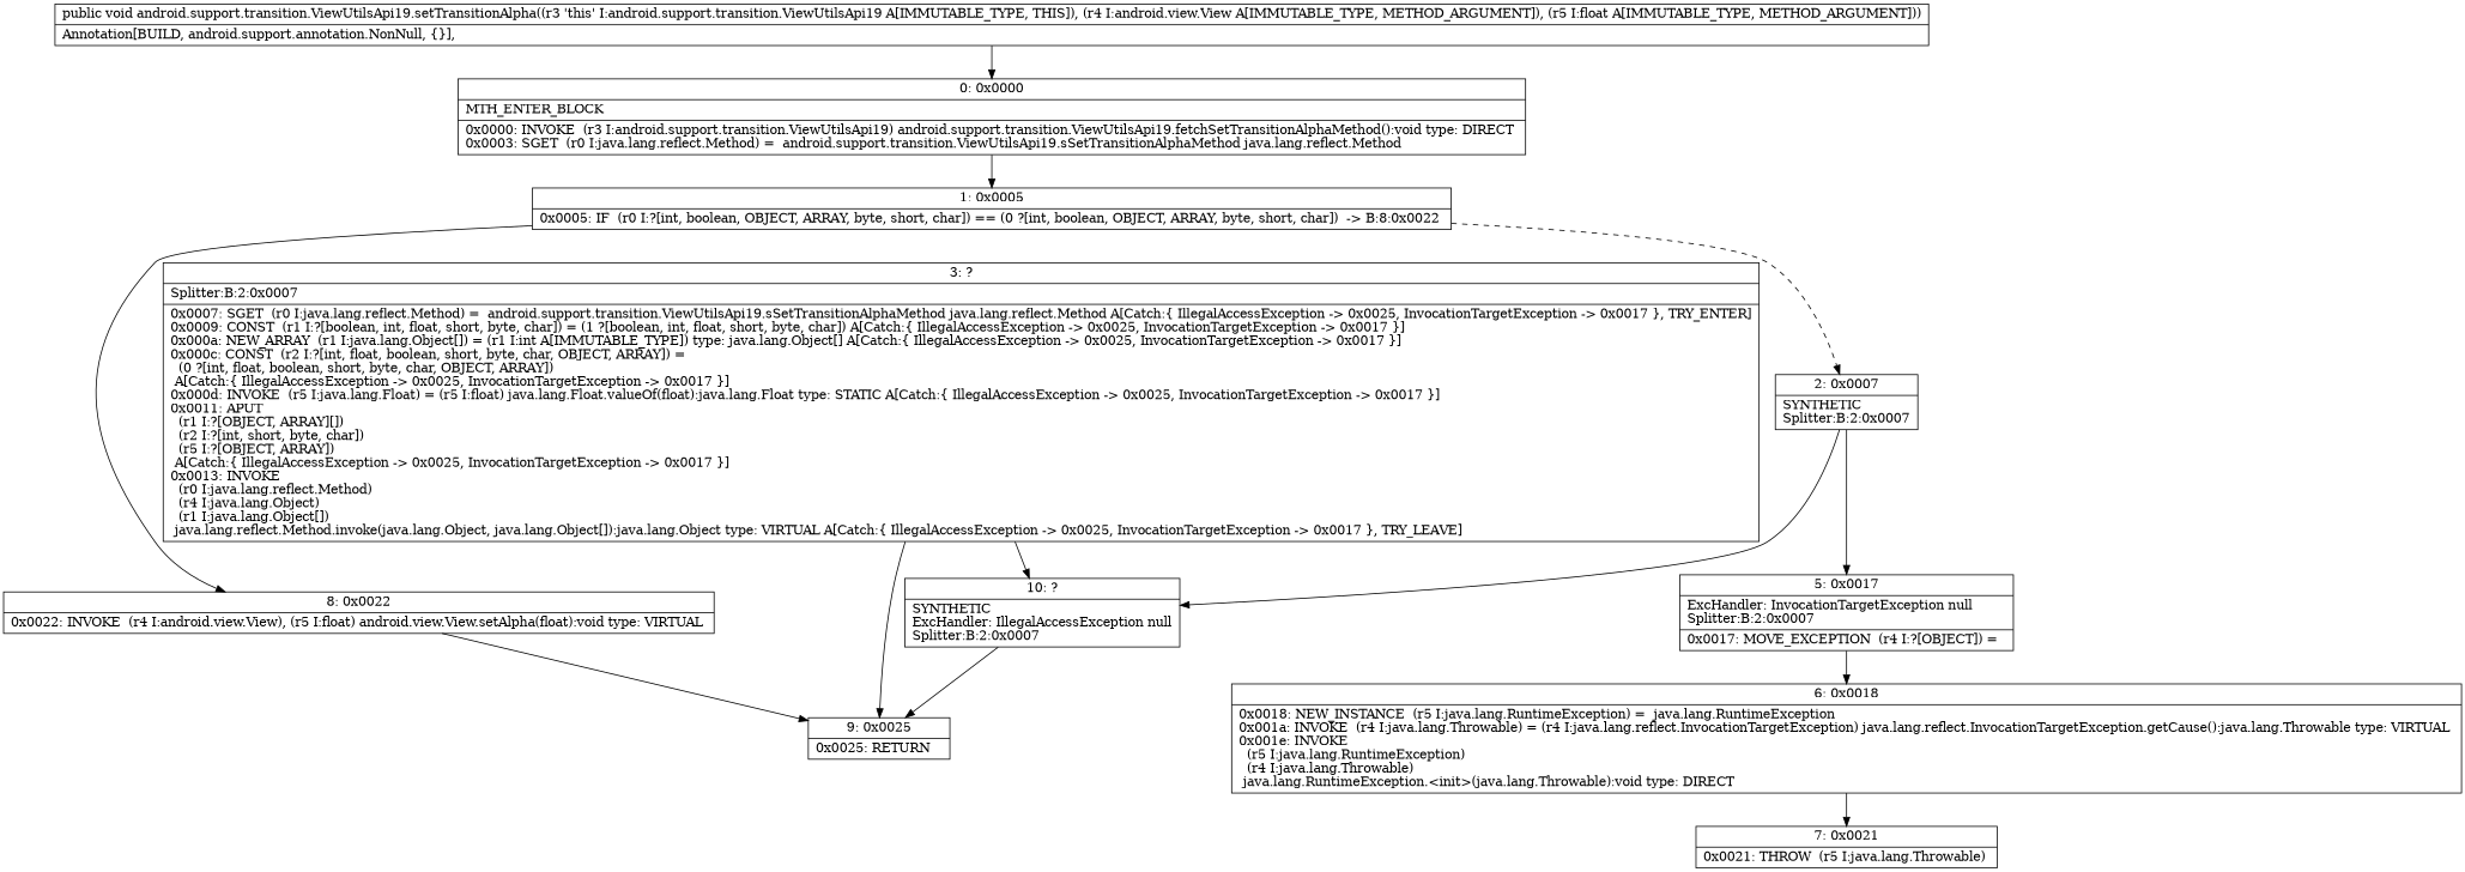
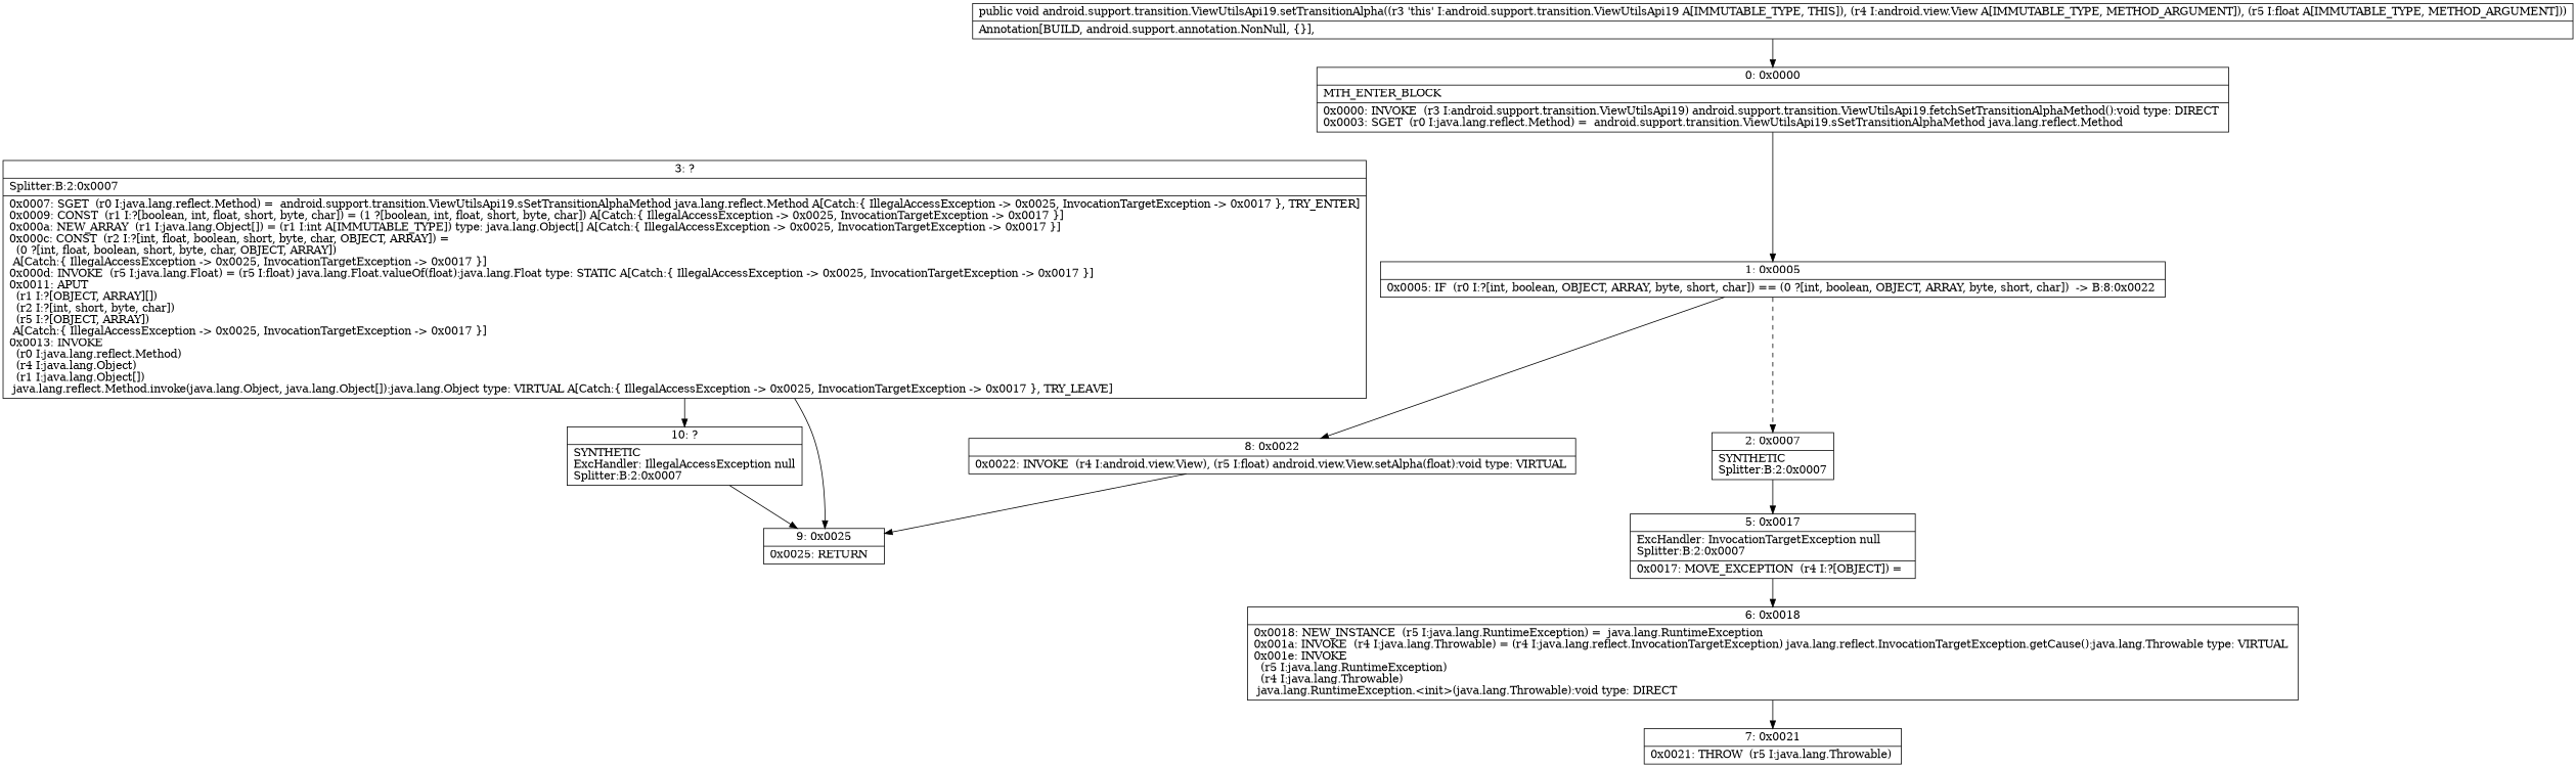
  digraph {
    node [shape=record]
    n1 [label="{0\:\ 0x0000|MTH_ENTER_BLOCK\l|0x0000: INVOKE  (r3 I:android.support.transition.ViewUtilsApi19) android.support.transition.ViewUtilsApi19.fetchSetTransitionAlphaMethod():void type: DIRECT \l0x0003: SGET  (r0 I:java.lang.reflect.Method) =  android.support.transition.ViewUtilsApi19.sSetTransitionAlphaMethod java.lang.reflect.Method \l}"]
    n2 [label="{1\:\ 0x0005|0x0005: IF  (r0 I:?[int, boolean, OBJECT, ARRAY, byte, short, char]) == (0 ?[int, boolean, OBJECT, ARRAY, byte, short, char])  \-\> B:8:0x0022 \l}"]
    n3 [label="{2\:\ 0x0007|SYNTHETIC\lSplitter:B:2:0x0007\l}"]
    n4 [label="{8\:\ 0x0022|0x0022: INVOKE  (r4 I:android.view.View), (r5 I:float) android.view.View.setAlpha(float):void type: VIRTUAL \l}"]
    n5 [label="{5\:\ 0x0017|ExcHandler: InvocationTargetException null\lSplitter:B:2:0x0007\l|0x0017: MOVE_EXCEPTION  (r4 I:?[OBJECT]) =  \l}"]
    n6 [label="{10\:\ ?|SYNTHETIC\lExcHandler: IllegalAccessException null\lSplitter:B:2:0x0007\l}"]
    n7 [label="{9\:\ 0x0025|0x0025: RETURN   \l}"]
    n8 [label="{3\:\ ?|Splitter:B:2:0x0007\l|0x0007: SGET  (r0 I:java.lang.reflect.Method) =  android.support.transition.ViewUtilsApi19.sSetTransitionAlphaMethod java.lang.reflect.Method A[Catch:\{ IllegalAccessException \-\> 0x0025, InvocationTargetException \-\> 0x0017 \}, TRY_ENTER]\l0x0009: CONST  (r1 I:?[boolean, int, float, short, byte, char]) = (1 ?[boolean, int, float, short, byte, char]) A[Catch:\{ IllegalAccessException \-\> 0x0025, InvocationTargetException \-\> 0x0017 \}]\l0x000a: NEW_ARRAY  (r1 I:java.lang.Object[]) = (r1 I:int A[IMMUTABLE_TYPE]) type: java.lang.Object[] A[Catch:\{ IllegalAccessException \-\> 0x0025, InvocationTargetException \-\> 0x0017 \}]\l0x000c: CONST  (r2 I:?[int, float, boolean, short, byte, char, OBJECT, ARRAY]) = \l  (0 ?[int, float, boolean, short, byte, char, OBJECT, ARRAY])\l A[Catch:\{ IllegalAccessException \-\> 0x0025, InvocationTargetException \-\> 0x0017 \}]\l0x000d: INVOKE  (r5 I:java.lang.Float) = (r5 I:float) java.lang.Float.valueOf(float):java.lang.Float type: STATIC A[Catch:\{ IllegalAccessException \-\> 0x0025, InvocationTargetException \-\> 0x0017 \}]\l0x0011: APUT  \l  (r1 I:?[OBJECT, ARRAY][])\l  (r2 I:?[int, short, byte, char])\l  (r5 I:?[OBJECT, ARRAY])\l A[Catch:\{ IllegalAccessException \-\> 0x0025, InvocationTargetException \-\> 0x0017 \}]\l0x0013: INVOKE  \l  (r0 I:java.lang.reflect.Method)\l  (r4 I:java.lang.Object)\l  (r1 I:java.lang.Object[])\l java.lang.reflect.Method.invoke(java.lang.Object, java.lang.Object[]):java.lang.Object type: VIRTUAL A[Catch:\{ IllegalAccessException \-\> 0x0025, InvocationTargetException \-\> 0x0017 \}, TRY_LEAVE]\l}"]
    n9 [label="{6\:\ 0x0018|0x0018: NEW_INSTANCE  (r5 I:java.lang.RuntimeException) =  java.lang.RuntimeException \l0x001a: INVOKE  (r4 I:java.lang.Throwable) = (r4 I:java.lang.reflect.InvocationTargetException) java.lang.reflect.InvocationTargetException.getCause():java.lang.Throwable type: VIRTUAL \l0x001e: INVOKE  \l  (r5 I:java.lang.RuntimeException)\l  (r4 I:java.lang.Throwable)\l java.lang.RuntimeException.\<init\>(java.lang.Throwable):void type: DIRECT \l}"]
    n10 [label="{7\:\ 0x0021|0x0021: THROW  (r5 I:java.lang.Throwable) \l}"]
    n11 [label="{public void android.support.transition.ViewUtilsApi19.setTransitionAlpha((r3 'this' I:android.support.transition.ViewUtilsApi19 A[IMMUTABLE_TYPE, THIS]), (r4 I:android.view.View A[IMMUTABLE_TYPE, METHOD_ARGUMENT]), (r5 I:float A[IMMUTABLE_TYPE, METHOD_ARGUMENT]))  | Annotation[BUILD, android.support.annotation.NonNull, \{\}], \l}"]
    n1 -> n2
    n2 -> n3 [style=dashed]
    n2 -> n4
    n3 -> n5
-   n3 -> n6
    n4 -> n7
    n5 -> n9
    n6 -> n7
    n8 -> n6
    n8 -> n7
    n9 -> n10
    n11 -> n1
  }
